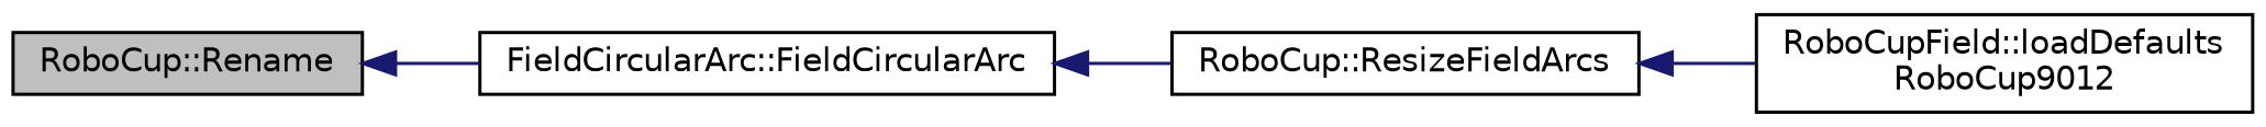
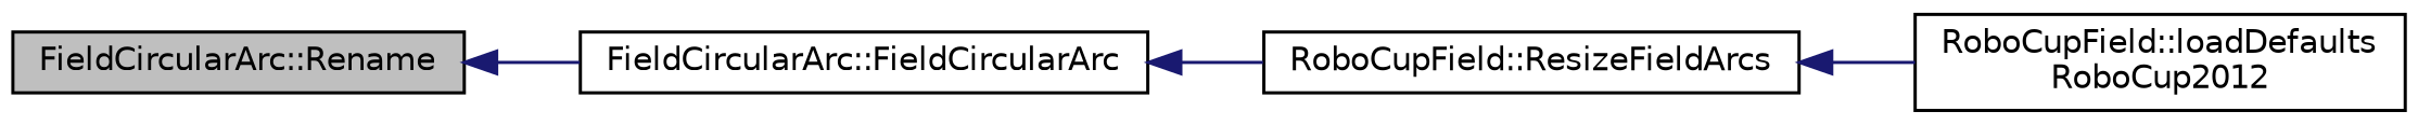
  digraph {
    rankdir=LR
    node [color=black fillcolor=white fontname=Helvetica fontsize=10 shape=record style=filled]
    edge [color=midnightblue dir=back fontname=Helvetica fontsize=10 labelfontname=Helvetica labelfontsize=10 style=solid]
-   n1 [fillcolor=grey75 fontcolor=black height=0.2 label="RoboCup::Rename" width=0.4]
+   n1 [fillcolor=grey75 fontcolor=black height=0.2 label="FieldCircularArc::Rename" width=0.4]
    n2 [height=0.2 label="FieldCircularArc::FieldCircularArc" width=0.4]
-   n3 [height=0.2 label="RoboCup::ResizeFieldArcs" width=0.4]
-   n4 [height=0.2 label="RoboCupField::loadDefaults\lRoboCup9012" width=0.4]
+   n3 [height=0.2 label="RoboCupField::ResizeFieldArcs" width=0.4]
+   n4 [height=0.2 label="RoboCupField::loadDefaults\lRoboCup2012" width=0.4]
    n1 -> n2
    n2 -> n3
    n3 -> n4
  }
